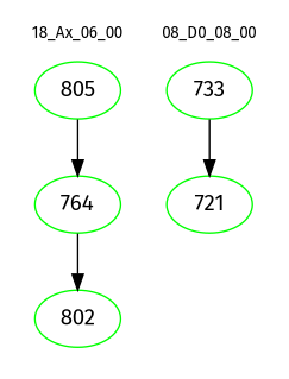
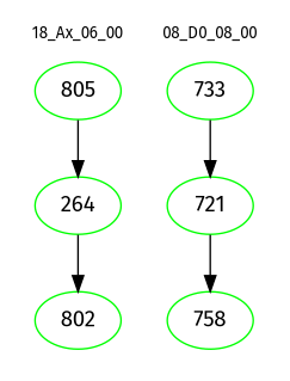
  digraph {
    fontname="Fira Sans"
    node [color=green fontname="Fira Sans"]
    edge [color=black fontname="Fira Sans"]
    n1 [label=805]
-   n2 [label=764]
+   n2 [label=264]
    n3 [label=802]
    n4 [label=733]
    n5 [label=721]
+   n6 [label=758]
    subgraph cluster_1 {
      color=white
      fontsize=10
      label="18_Ax_06_00"
      n1
      n2
      n3
    }
    subgraph cluster_2 {
      color=white
      fontsize=10
      label="08_D0_08_00"
      n4
      n5
+     n6
    }
    n1 -> n2
    n2 -> n3
    n4 -> n5
+   n5 -> n6
  }
